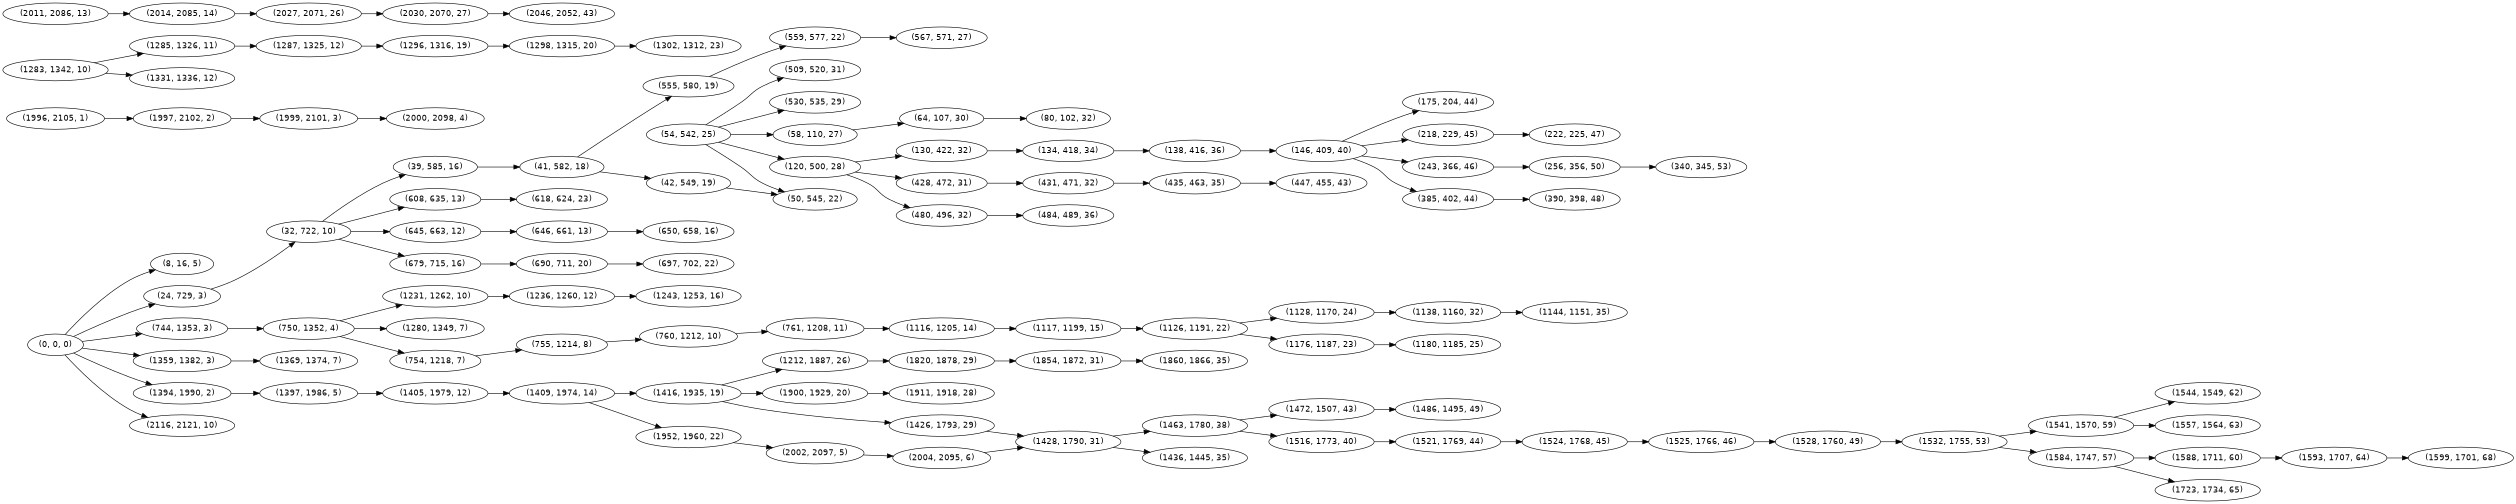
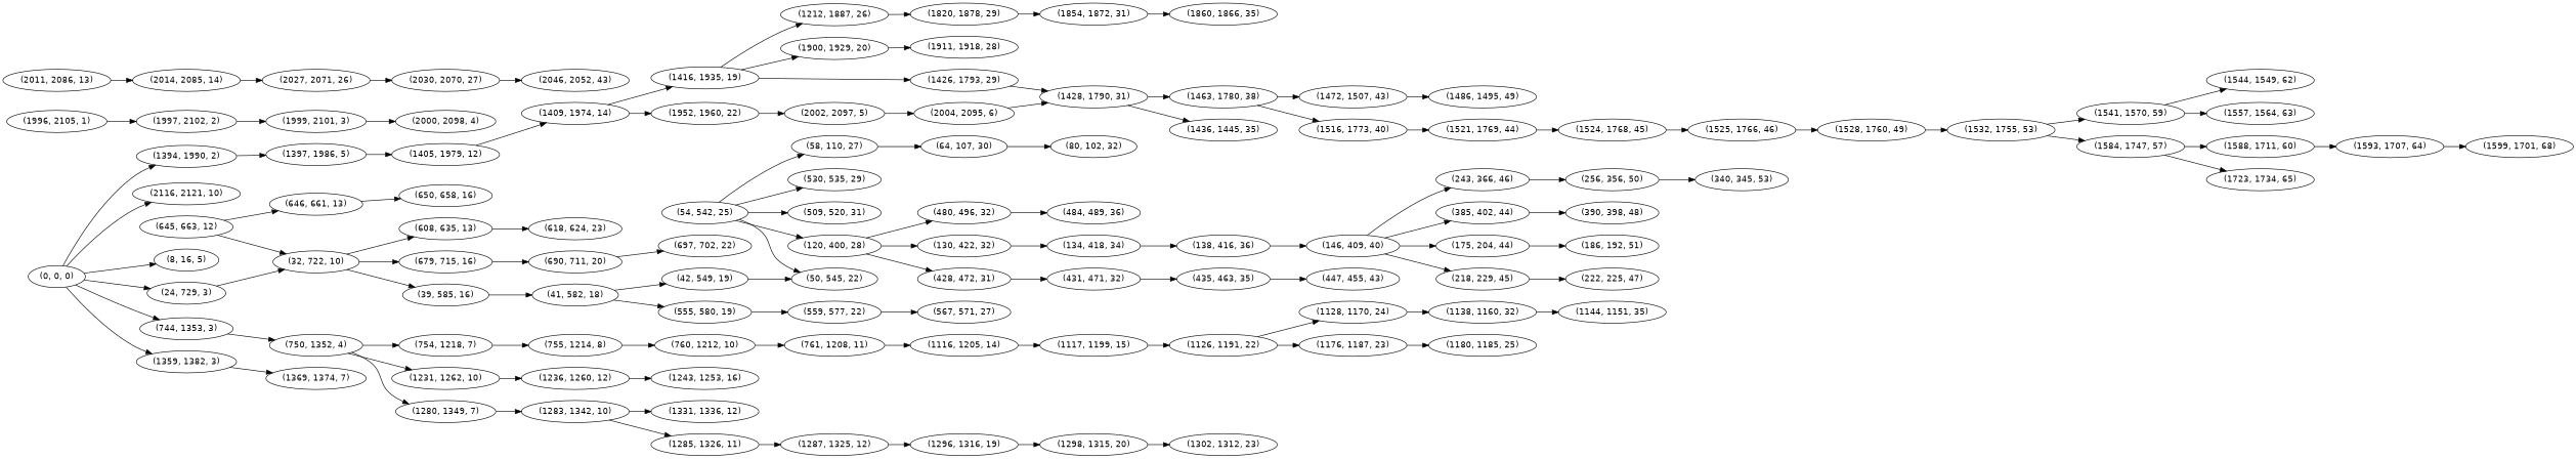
  digraph {
    fontname="DejaVu Sans"
    rankdir=LR
    node [fontname="DejaVu Sans"]
    edge [fontname="DejaVu Sans"]
    "(0, 0, 0)"
    "(8, 16, 5)"
    "(24, 729, 3)"
    "(744, 1353, 3)"
    "(1359, 1382, 3)"
    "(1394, 1990, 2)"
    "(2116, 2121, 10)"
    "(32, 722, 10)"
    "(750, 1352, 4)"
    "(1369, 1374, 7)"
    "(1397, 1986, 5)"
    "(1996, 2105, 1)"
    "(1997, 2102, 2)"
    "(39, 585, 16)"
    "(608, 635, 13)"
    "(645, 663, 12)"
    "(679, 715, 16)"
    "(41, 582, 18)"
    "(618, 624, 23)"
    "(646, 661, 13)"
    "(690, 711, 20)"
    "(42, 549, 19)"
    "(555, 580, 19)"
    "(50, 545, 22)"
    "(559, 577, 22)"
    "(54, 542, 25)"
    "(58, 110, 27)"
-   "(120, 500, 28)"
+   "(120, 500, 28)" [label="(120, 400, 28)"]
    "(509, 520, 31)"
    "(530, 535, 29)"
    "(64, 107, 30)"
    "(130, 422, 32)"
    "(428, 472, 31)"
    "(480, 496, 32)"
    "(80, 102, 32)"
    "(134, 418, 34)"
    "(431, 471, 32)"
    "(484, 489, 36)"
    "(138, 416, 36)"
    "(146, 409, 40)"
    "(175, 204, 44)"
    "(218, 229, 45)"
    "(243, 366, 46)"
    "(385, 402, 44)"
+   "(186, 192, 51)"
    "(222, 225, 47)"
    "(256, 356, 50)"
    "(390, 398, 48)"
    "(340, 345, 53)"
    "(435, 463, 35)"
    "(447, 455, 43)"
    "(567, 571, 27)"
    "(650, 658, 16)"
    "(697, 702, 22)"
    "(754, 1218, 7)"
    "(1231, 1262, 10)"
    "(1280, 1349, 7)"
    "(755, 1214, 8)"
    "(1236, 1260, 12)"
    "(1283, 1342, 10)"
    "(760, 1212, 10)"
    "(761, 1208, 11)"
    "(1116, 1205, 14)"
    "(1117, 1199, 15)"
    "(1126, 1191, 22)"
    "(1128, 1170, 24)"
    "(1176, 1187, 23)"
    "(1138, 1160, 32)"
    "(1180, 1185, 25)"
    "(1144, 1151, 35)"
    "(1243, 1253, 16)"
    "(1285, 1326, 11)"
    "(1331, 1336, 12)"
    "(1287, 1325, 12)"
    "(1296, 1316, 19)"
    "(1298, 1315, 20)"
    "(1302, 1312, 23)"
    "(1405, 1979, 12)"
    "(1409, 1974, 14)"
    "(1416, 1935, 19)"
    "(1952, 1960, 22)"
    "(1426, 1793, 29)"
    n83 [label="(1212, 1887, 26)"]
    "(1900, 1929, 20)"
    "(2002, 2097, 5)"
    "(1428, 1790, 31)"
    "(1820, 1878, 29)"
    "(1911, 1918, 28)"
    "(1436, 1445, 35)"
    "(1463, 1780, 38)"
    "(1472, 1507, 43)"
    "(1516, 1773, 40)"
    "(1486, 1495, 49)"
    "(1521, 1769, 44)"
    "(1524, 1768, 45)"
    "(1525, 1766, 46)"
    "(1528, 1760, 49)"
    "(1532, 1755, 53)"
    "(1541, 1570, 59)"
    "(1584, 1747, 57)"
    "(1544, 1549, 62)"
    "(1557, 1564, 63)"
    "(1588, 1711, 60)"
    "(1723, 1734, 65)"
    "(1593, 1707, 64)"
    "(1599, 1701, 68)"
    "(1854, 1872, 31)"
    "(1860, 1866, 35)"
    "(1999, 2101, 3)"
    "(2000, 2098, 4)"
    "(2004, 2095, 6)"
    "(2011, 2086, 13)"
    "(2014, 2085, 14)"
    "(2027, 2071, 26)"
    "(2030, 2070, 27)"
    "(2046, 2052, 43)"
    "(0, 0, 0)" -> "(8, 16, 5)"
    "(0, 0, 0)" -> "(24, 729, 3)"
    "(0, 0, 0)" -> "(744, 1353, 3)"
    "(0, 0, 0)" -> "(1359, 1382, 3)"
    "(0, 0, 0)" -> "(1394, 1990, 2)"
    "(0, 0, 0)" -> "(2116, 2121, 10)"
    "(24, 729, 3)" -> "(32, 722, 10)"
    "(744, 1353, 3)" -> "(750, 1352, 4)"
    "(1359, 1382, 3)" -> "(1369, 1374, 7)"
    "(1394, 1990, 2)" -> "(1397, 1986, 5)"
    "(32, 722, 10)" -> "(39, 585, 16)"
    "(32, 722, 10)" -> "(608, 635, 13)"
-   "(32, 722, 10)" -> "(645, 663, 12)"
+   "(645, 663, 12)" -> "(32, 722, 10)"
    "(32, 722, 10)" -> "(679, 715, 16)"
    "(750, 1352, 4)" -> "(754, 1218, 7)"
    "(750, 1352, 4)" -> "(1231, 1262, 10)"
    "(750, 1352, 4)" -> "(1280, 1349, 7)"
    "(1397, 1986, 5)" -> "(1405, 1979, 12)"
    "(1996, 2105, 1)" -> "(1997, 2102, 2)"
    "(1997, 2102, 2)" -> "(1999, 2101, 3)"
    "(39, 585, 16)" -> "(41, 582, 18)"
    "(608, 635, 13)" -> "(618, 624, 23)"
    "(645, 663, 12)" -> "(646, 661, 13)"
    "(679, 715, 16)" -> "(690, 711, 20)"
    "(41, 582, 18)" -> "(42, 549, 19)"
    "(41, 582, 18)" -> "(555, 580, 19)"
    "(646, 661, 13)" -> "(650, 658, 16)"
    "(690, 711, 20)" -> "(697, 702, 22)"
    "(42, 549, 19)" -> "(50, 545, 22)"
    "(555, 580, 19)" -> "(559, 577, 22)"
    "(559, 577, 22)" -> "(567, 571, 27)"
    "(54, 542, 25)" -> "(50, 545, 22)"
    "(54, 542, 25)" -> "(58, 110, 27)"
    "(54, 542, 25)" -> "(120, 500, 28)"
    "(54, 542, 25)" -> "(509, 520, 31)"
    "(54, 542, 25)" -> "(530, 535, 29)"
    "(58, 110, 27)" -> "(64, 107, 30)"
    "(120, 500, 28)" -> "(130, 422, 32)"
    "(120, 500, 28)" -> "(428, 472, 31)"
    "(120, 500, 28)" -> "(480, 496, 32)"
    "(64, 107, 30)" -> "(80, 102, 32)"
    "(130, 422, 32)" -> "(134, 418, 34)"
    "(428, 472, 31)" -> "(431, 471, 32)"
    "(480, 496, 32)" -> "(484, 489, 36)"
    "(134, 418, 34)" -> "(138, 416, 36)"
    "(431, 471, 32)" -> "(435, 463, 35)"
    "(138, 416, 36)" -> "(146, 409, 40)"
    "(146, 409, 40)" -> "(175, 204, 44)"
    "(146, 409, 40)" -> "(218, 229, 45)"
    "(146, 409, 40)" -> "(243, 366, 46)"
    "(146, 409, 40)" -> "(385, 402, 44)"
+   "(175, 204, 44)" -> "(186, 192, 51)"
    "(218, 229, 45)" -> "(222, 225, 47)"
    "(243, 366, 46)" -> "(256, 356, 50)"
    "(385, 402, 44)" -> "(390, 398, 48)"
    "(256, 356, 50)" -> "(340, 345, 53)"
    "(435, 463, 35)" -> "(447, 455, 43)"
    "(754, 1218, 7)" -> "(755, 1214, 8)"
    "(1231, 1262, 10)" -> "(1236, 1260, 12)"
+   "(1280, 1349, 7)" -> "(1283, 1342, 10)"
    "(755, 1214, 8)" -> "(760, 1212, 10)"
    "(1236, 1260, 12)" -> "(1243, 1253, 16)"
    "(1283, 1342, 10)" -> "(1285, 1326, 11)"
    "(1283, 1342, 10)" -> "(1331, 1336, 12)"
    "(760, 1212, 10)" -> "(761, 1208, 11)"
    "(761, 1208, 11)" -> "(1116, 1205, 14)"
    "(1116, 1205, 14)" -> "(1117, 1199, 15)"
    "(1117, 1199, 15)" -> "(1126, 1191, 22)"
    "(1126, 1191, 22)" -> "(1128, 1170, 24)"
    "(1126, 1191, 22)" -> "(1176, 1187, 23)"
    "(1128, 1170, 24)" -> "(1138, 1160, 32)"
    "(1176, 1187, 23)" -> "(1180, 1185, 25)"
    "(1138, 1160, 32)" -> "(1144, 1151, 35)"
    "(1285, 1326, 11)" -> "(1287, 1325, 12)"
    "(1287, 1325, 12)" -> "(1296, 1316, 19)"
    "(1296, 1316, 19)" -> "(1298, 1315, 20)"
    "(1298, 1315, 20)" -> "(1302, 1312, 23)"
    "(1405, 1979, 12)" -> "(1409, 1974, 14)"
    "(1409, 1974, 14)" -> "(1416, 1935, 19)"
    "(1409, 1974, 14)" -> "(1952, 1960, 22)"
    "(1416, 1935, 19)" -> "(1426, 1793, 29)"
    "(1416, 1935, 19)" -> n83
    "(1416, 1935, 19)" -> "(1900, 1929, 20)"
    "(1952, 1960, 22)" -> "(2002, 2097, 5)"
    "(1426, 1793, 29)" -> "(1428, 1790, 31)"
    n83 -> "(1820, 1878, 29)"
    "(1900, 1929, 20)" -> "(1911, 1918, 28)"
    "(2002, 2097, 5)" -> "(2004, 2095, 6)"
    "(1428, 1790, 31)" -> "(1436, 1445, 35)"
    "(1428, 1790, 31)" -> "(1463, 1780, 38)"
    "(1820, 1878, 29)" -> "(1854, 1872, 31)"
    "(1463, 1780, 38)" -> "(1472, 1507, 43)"
    "(1463, 1780, 38)" -> "(1516, 1773, 40)"
    "(1472, 1507, 43)" -> "(1486, 1495, 49)"
    "(1516, 1773, 40)" -> "(1521, 1769, 44)"
    "(1521, 1769, 44)" -> "(1524, 1768, 45)"
    "(1524, 1768, 45)" -> "(1525, 1766, 46)"
    "(1525, 1766, 46)" -> "(1528, 1760, 49)"
    "(1528, 1760, 49)" -> "(1532, 1755, 53)"
    "(1532, 1755, 53)" -> "(1541, 1570, 59)"
    "(1532, 1755, 53)" -> "(1584, 1747, 57)"
    "(1541, 1570, 59)" -> "(1544, 1549, 62)"
    "(1541, 1570, 59)" -> "(1557, 1564, 63)"
    "(1584, 1747, 57)" -> "(1588, 1711, 60)"
    "(1584, 1747, 57)" -> "(1723, 1734, 65)"
    "(1588, 1711, 60)" -> "(1593, 1707, 64)"
    "(1593, 1707, 64)" -> "(1599, 1701, 68)"
    "(1854, 1872, 31)" -> "(1860, 1866, 35)"
    "(1999, 2101, 3)" -> "(2000, 2098, 4)"
    "(2004, 2095, 6)" -> "(1428, 1790, 31)"
    "(2011, 2086, 13)" -> "(2014, 2085, 14)"
    "(2014, 2085, 14)" -> "(2027, 2071, 26)"
    "(2027, 2071, 26)" -> "(2030, 2070, 27)"
    "(2030, 2070, 27)" -> "(2046, 2052, 43)"
  }
